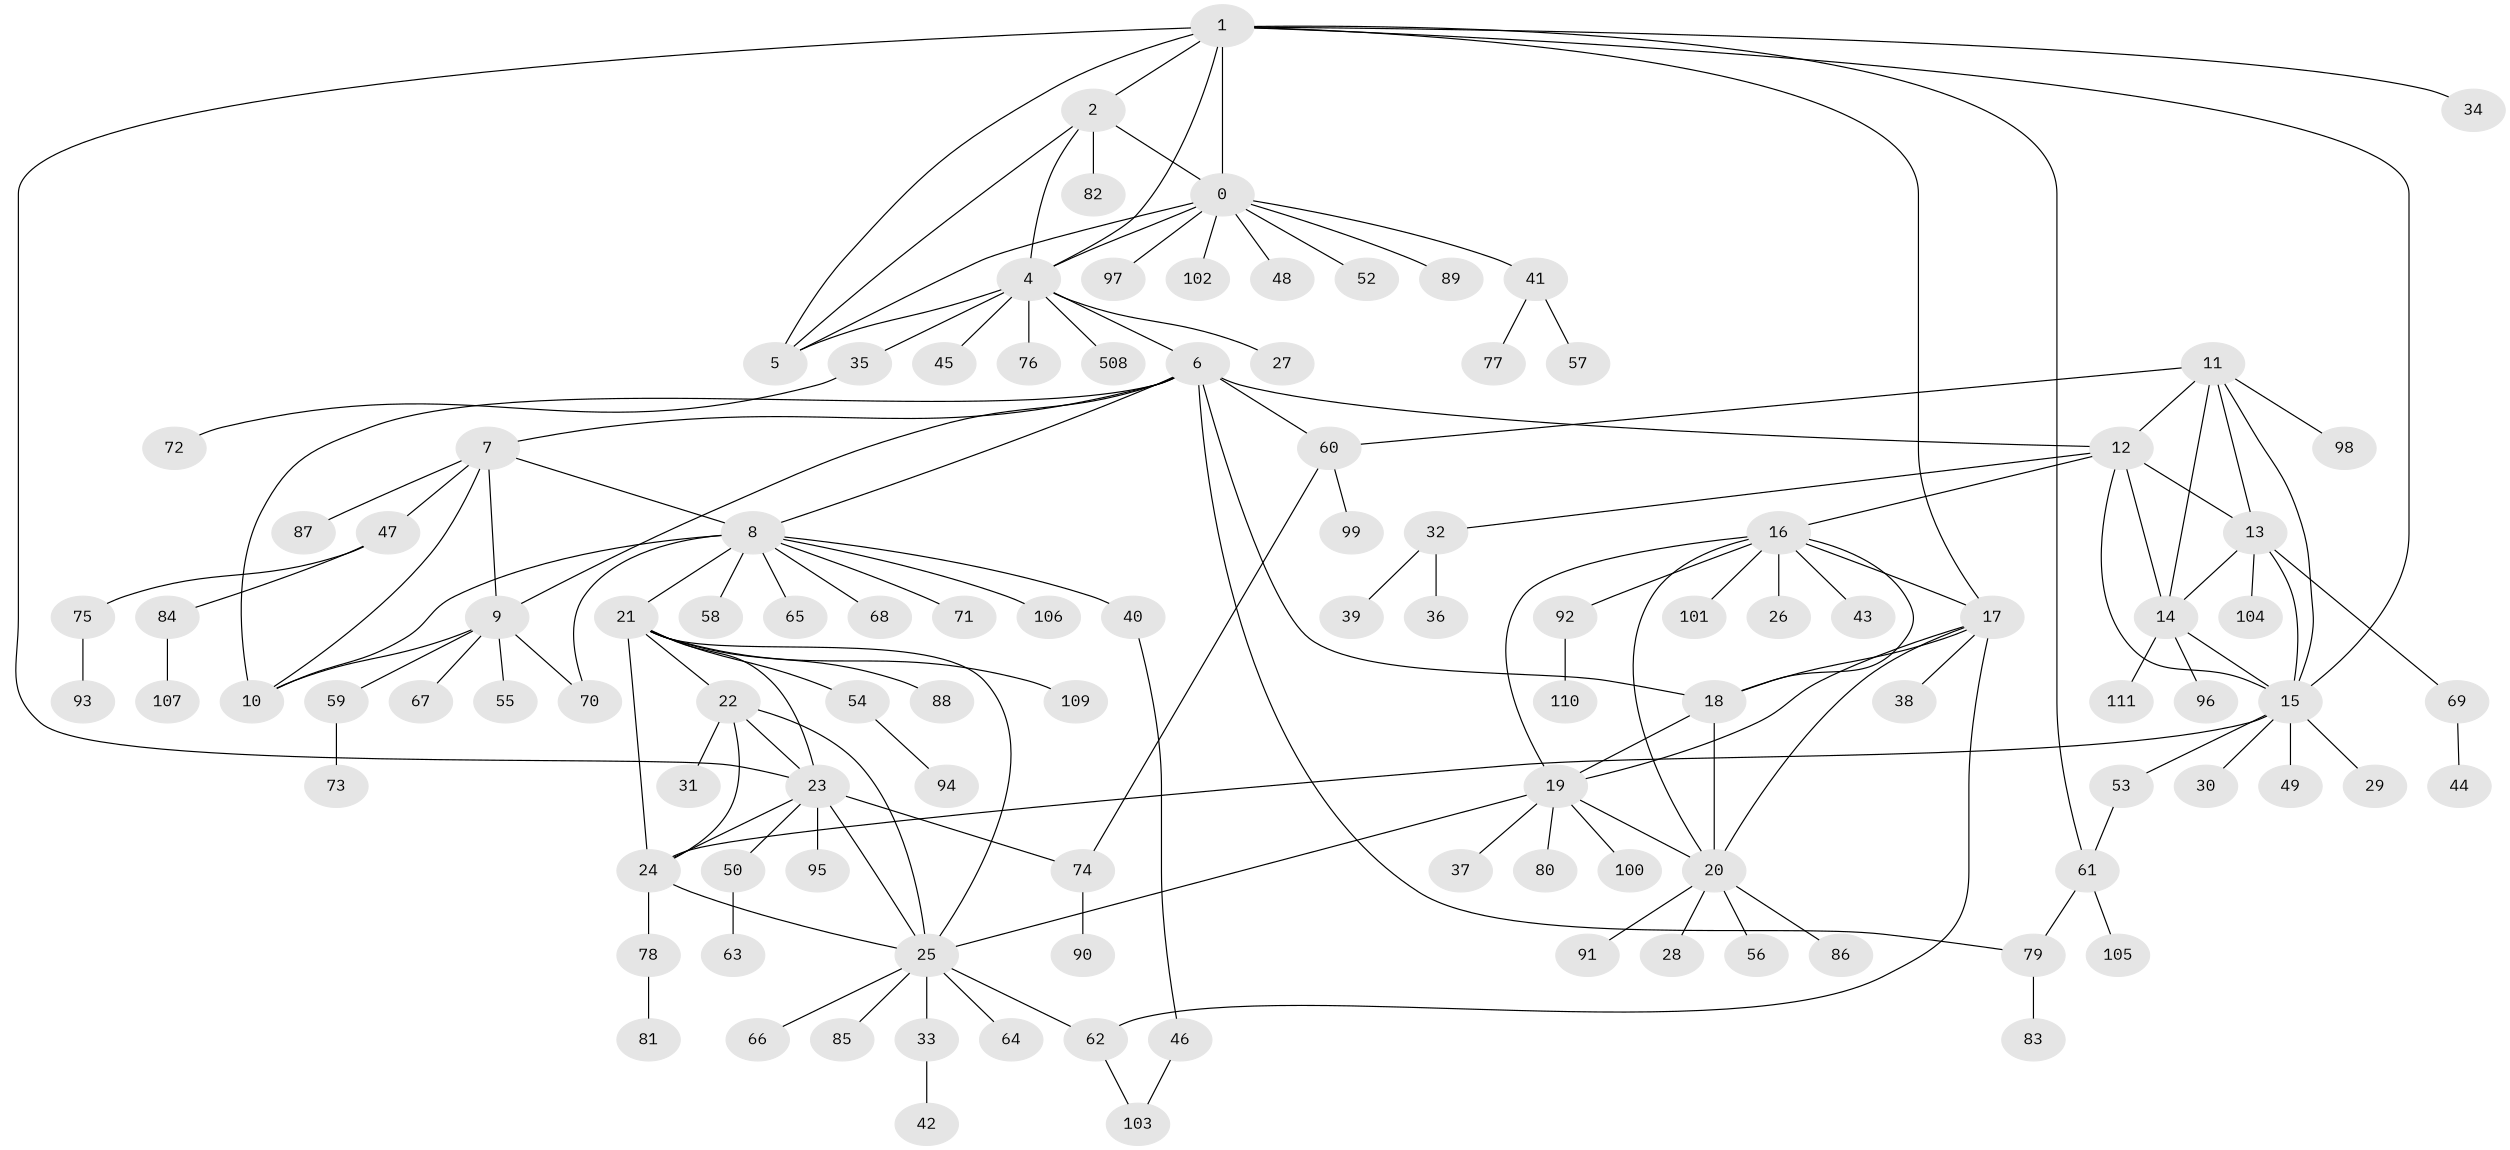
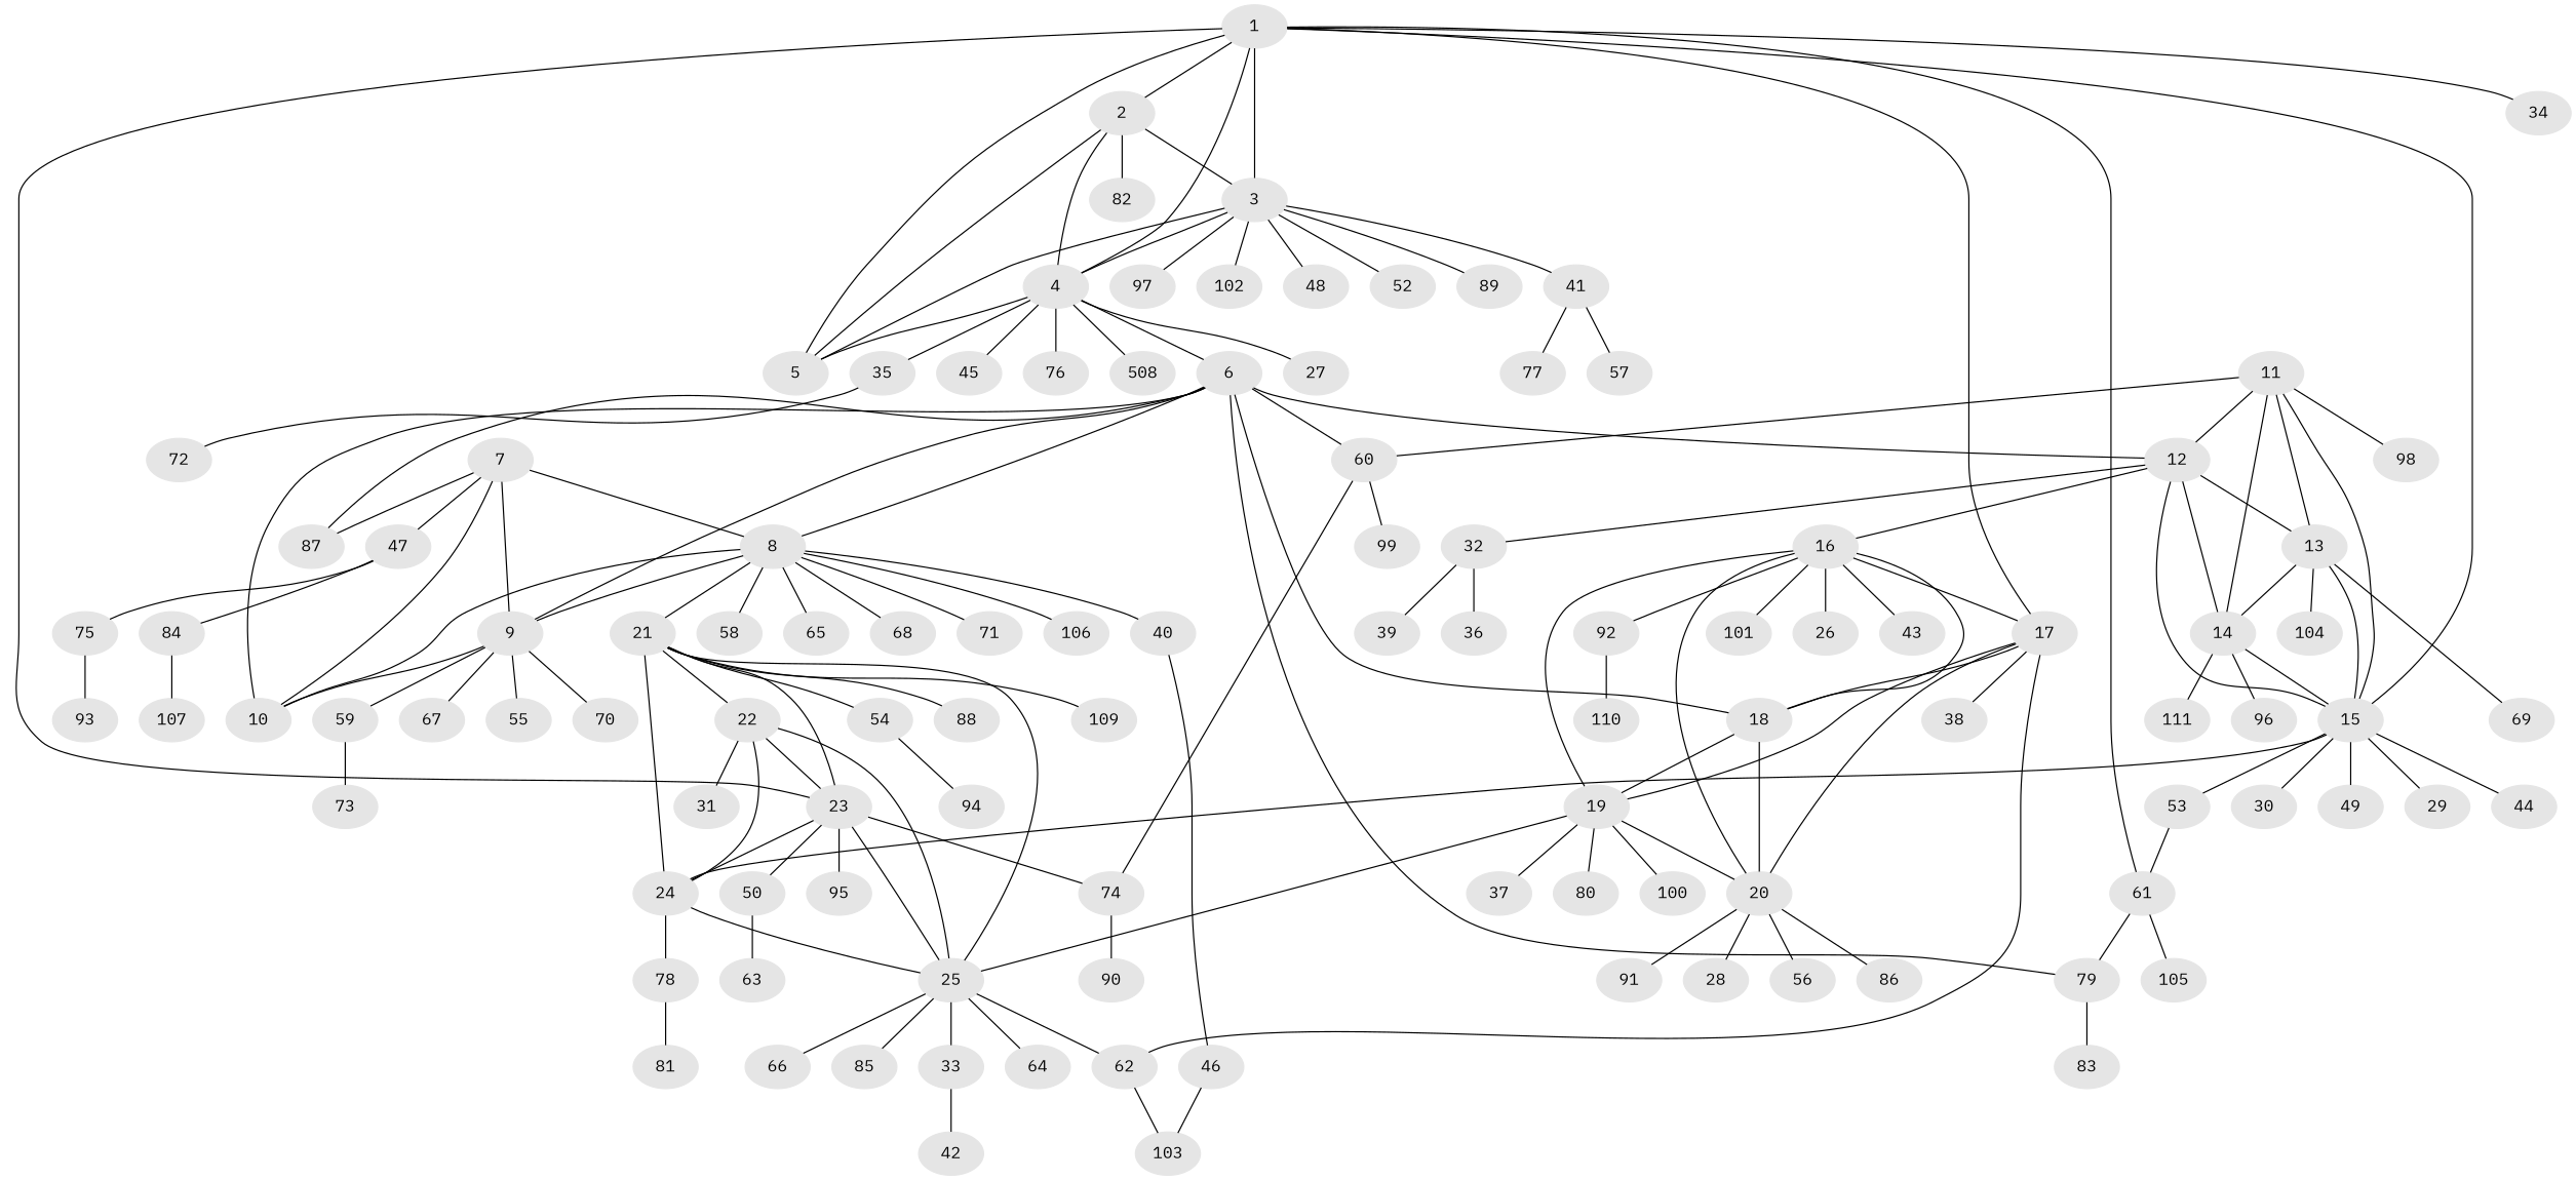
  graph {
    fontname="IBM Plex Mono"
    node [color=gray90 fontname="IBM Plex Mono" style=filled]
    edge [fontname="IBM Plex Mono"]
    1
    2
-   3 [label=0]
+   3
    4
    5
    15
    17
    23
    34
    61
    82
    41
    48
    52
    89
    97
    102
    6
    27
    35
    45
    76
    n23 [label=508]
    24
    29
    30
    44
    49
    53
    18
    19
    20
    38
    62
    25
    50
    74
    95
    79
    105
    57
    77
    7
    8
    9
    10
    12
    60
    72
    47
    87
    21
    40
    58
    65
    68
    71
    106
    55
    59
    67
    70
    13
    14
    16
    32
    99
    83
    75
    84
    22
    54
    88
    109
    46
    73
    11
    98
    69
    104
    96
    111
    26
    43
    92
    101
    36
    39
    78
    37
    80
    100
    28
    56
    86
    91
    110
    103
    33
    64
    66
    85
    31
    94
    63
    90
    81
    42
    93
    107
    1 -- 2
    1 -- 3
    1 -- 4
    1 -- 5
    1 -- 15
    1 -- 17
    1 -- 23
    1 -- 34
    1 -- 61
    2 -- 3
    2 -- 4
    2 -- 5
    2 -- 82
    3 -- 4
    3 -- 5
    3 -- 41
    3 -- 48
    3 -- 52
    3 -- 89
    3 -- 97
    3 -- 102
    4 -- 5
    4 -- 6
    4 -- 27
    4 -- 35
    4 -- 45
    4 -- 76
    4 -- n23
    15 -- 24
    15 -- 29
    15 -- 30
-   69 -- 44
+   15 -- 44
    15 -- 49
    15 -- 53
    17 -- 18
    17 -- 19
    17 -- 20
    17 -- 38
    17 -- 62
    23 -- 24
    23 -- 25
    23 -- 50
    23 -- 74
    23 -- 95
    61 -- 79
    61 -- 105
    41 -- 57
    41 -- 77
    6 -- 18
    6 -- 79
-   6 -- 7
+   6 -- 87
    6 -- 8
    6 -- 9
    6 -- 10
    6 -- 12
    6 -- 60
    35 -- 72
    24 -- 25
    24 -- 78
    53 -- 61
    18 -- 19
    18 -- 20
    19 -- 20
    19 -- 25
    19 -- 37
    19 -- 80
    19 -- 100
    20 -- 28
    20 -- 56
    20 -- 86
    20 -- 91
    62 -- 103
    25 -- 62
    25 -- 33
    25 -- 64
    25 -- 66
    25 -- 85
    50 -- 63
    74 -- 90
    79 -- 83
    7 -- 8
    7 -- 9
    7 -- 10
    7 -- 47
    7 -- 87
-   8 -- 70
+   8 -- 9
    8 -- 10
    8 -- 21
    8 -- 40
    8 -- 58
    8 -- 65
    8 -- 68
    8 -- 71
    8 -- 106
    9 -- 10
    9 -- 55
    9 -- 59
    9 -- 67
    9 -- 70
    12 -- 15
    12 -- 13
    12 -- 14
    12 -- 16
    12 -- 32
    60 -- 74
    60 -- 99
    47 -- 75
    47 -- 84
    21 -- 23
    21 -- 24
    21 -- 25
    21 -- 22
    21 -- 54
    21 -- 88
    21 -- 109
    40 -- 46
    59 -- 73
    13 -- 15
    13 -- 14
    13 -- 69
    13 -- 104
    14 -- 15
    14 -- 96
    14 -- 111
    16 -- 17
    16 -- 18
    16 -- 19
    16 -- 20
    16 -- 26
    16 -- 43
    16 -- 92
    16 -- 101
    32 -- 36
    32 -- 39
    75 -- 93
    84 -- 107
    22 -- 23
    22 -- 24
    22 -- 25
    22 -- 31
    54 -- 94
    46 -- 103
    11 -- 15
    11 -- 12
    11 -- 60
    11 -- 13
    11 -- 14
    11 -- 98
    92 -- 110
    78 -- 81
    33 -- 42
  }
